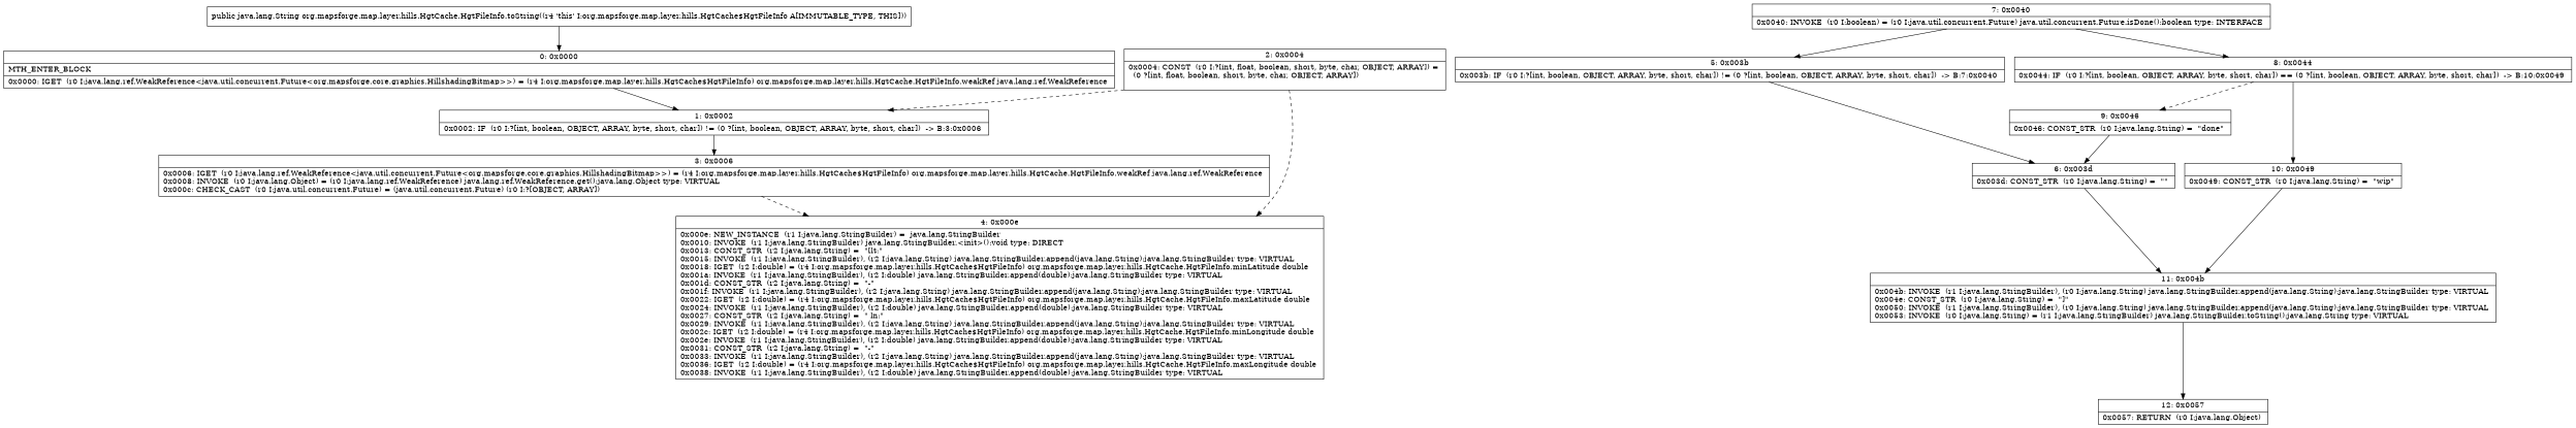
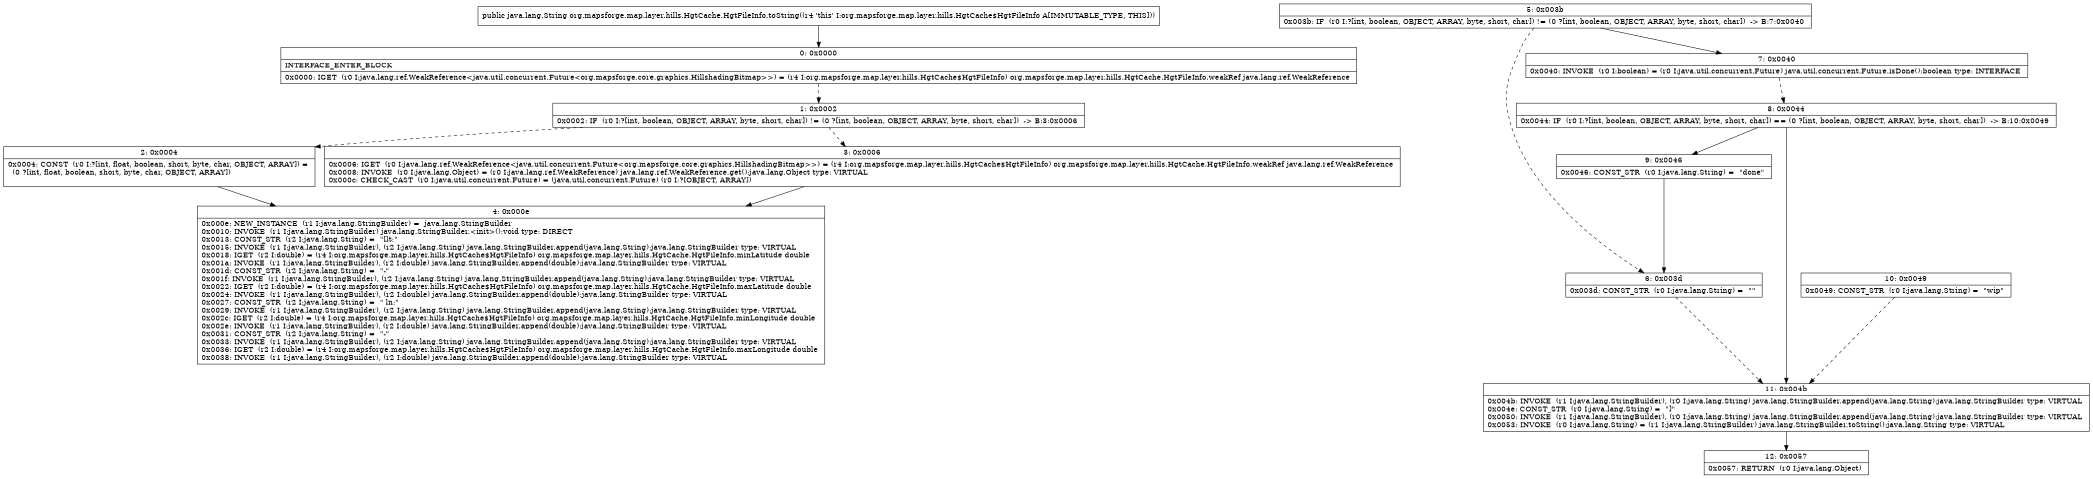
  digraph {
    node [shape=record]
-   n1 [label="{0\:\ 0x0000|MTH_ENTER_BLOCK\l|0x0000: IGET  (r0 I:java.lang.ref.WeakReference\<java.util.concurrent.Future\<org.mapsforge.core.graphics.HillshadingBitmap\>\>) = (r4 I:org.mapsforge.map.layer.hills.HgtCache$HgtFileInfo) org.mapsforge.map.layer.hills.HgtCache.HgtFileInfo.weakRef java.lang.ref.WeakReference \l}"]
+   n1 [label="{0\:\ 0x0000|INTERFACE_ENTER_BLOCK\l|0x0000: IGET  (r0 I:java.lang.ref.WeakReference\<java.util.concurrent.Future\<org.mapsforge.core.graphics.HillshadingBitmap\>\>) = (r4 I:org.mapsforge.map.layer.hills.HgtCache$HgtFileInfo) org.mapsforge.map.layer.hills.HgtCache.HgtFileInfo.weakRef java.lang.ref.WeakReference \l}"]
    n2 [label="{1\:\ 0x0002|0x0002: IF  (r0 I:?[int, boolean, OBJECT, ARRAY, byte, short, char]) != (0 ?[int, boolean, OBJECT, ARRAY, byte, short, char])  \-\> B:3:0x0006 \l}"]
    n3 [label="{2\:\ 0x0004|0x0004: CONST  (r0 I:?[int, float, boolean, short, byte, char, OBJECT, ARRAY]) = \l  (0 ?[int, float, boolean, short, byte, char, OBJECT, ARRAY])\l \l}"]
    n4 [label="{3\:\ 0x0006|0x0006: IGET  (r0 I:java.lang.ref.WeakReference\<java.util.concurrent.Future\<org.mapsforge.core.graphics.HillshadingBitmap\>\>) = (r4 I:org.mapsforge.map.layer.hills.HgtCache$HgtFileInfo) org.mapsforge.map.layer.hills.HgtCache.HgtFileInfo.weakRef java.lang.ref.WeakReference \l0x0008: INVOKE  (r0 I:java.lang.Object) = (r0 I:java.lang.ref.WeakReference) java.lang.ref.WeakReference.get():java.lang.Object type: VIRTUAL \l0x000c: CHECK_CAST  (r0 I:java.util.concurrent.Future) = (java.util.concurrent.Future) (r0 I:?[OBJECT, ARRAY]) \l}"]
    n5 [label="{4\:\ 0x000e|0x000e: NEW_INSTANCE  (r1 I:java.lang.StringBuilder) =  java.lang.StringBuilder \l0x0010: INVOKE  (r1 I:java.lang.StringBuilder) java.lang.StringBuilder.\<init\>():void type: DIRECT \l0x0013: CONST_STR  (r2 I:java.lang.String) =  \"[lt:\" \l0x0015: INVOKE  (r1 I:java.lang.StringBuilder), (r2 I:java.lang.String) java.lang.StringBuilder.append(java.lang.String):java.lang.StringBuilder type: VIRTUAL \l0x0018: IGET  (r2 I:double) = (r4 I:org.mapsforge.map.layer.hills.HgtCache$HgtFileInfo) org.mapsforge.map.layer.hills.HgtCache.HgtFileInfo.minLatitude double \l0x001a: INVOKE  (r1 I:java.lang.StringBuilder), (r2 I:double) java.lang.StringBuilder.append(double):java.lang.StringBuilder type: VIRTUAL \l0x001d: CONST_STR  (r2 I:java.lang.String) =  \"\-\" \l0x001f: INVOKE  (r1 I:java.lang.StringBuilder), (r2 I:java.lang.String) java.lang.StringBuilder.append(java.lang.String):java.lang.StringBuilder type: VIRTUAL \l0x0022: IGET  (r2 I:double) = (r4 I:org.mapsforge.map.layer.hills.HgtCache$HgtFileInfo) org.mapsforge.map.layer.hills.HgtCache.HgtFileInfo.maxLatitude double \l0x0024: INVOKE  (r1 I:java.lang.StringBuilder), (r2 I:double) java.lang.StringBuilder.append(double):java.lang.StringBuilder type: VIRTUAL \l0x0027: CONST_STR  (r2 I:java.lang.String) =  \" ln:\" \l0x0029: INVOKE  (r1 I:java.lang.StringBuilder), (r2 I:java.lang.String) java.lang.StringBuilder.append(java.lang.String):java.lang.StringBuilder type: VIRTUAL \l0x002c: IGET  (r2 I:double) = (r4 I:org.mapsforge.map.layer.hills.HgtCache$HgtFileInfo) org.mapsforge.map.layer.hills.HgtCache.HgtFileInfo.minLongitude double \l0x002e: INVOKE  (r1 I:java.lang.StringBuilder), (r2 I:double) java.lang.StringBuilder.append(double):java.lang.StringBuilder type: VIRTUAL \l0x0031: CONST_STR  (r2 I:java.lang.String) =  \"\-\" \l0x0033: INVOKE  (r1 I:java.lang.StringBuilder), (r2 I:java.lang.String) java.lang.StringBuilder.append(java.lang.String):java.lang.StringBuilder type: VIRTUAL \l0x0036: IGET  (r2 I:double) = (r4 I:org.mapsforge.map.layer.hills.HgtCache$HgtFileInfo) org.mapsforge.map.layer.hills.HgtCache.HgtFileInfo.maxLongitude double \l0x0038: INVOKE  (r1 I:java.lang.StringBuilder), (r2 I:double) java.lang.StringBuilder.append(double):java.lang.StringBuilder type: VIRTUAL \l}"]
    n6 [label="{5\:\ 0x003b|0x003b: IF  (r0 I:?[int, boolean, OBJECT, ARRAY, byte, short, char]) != (0 ?[int, boolean, OBJECT, ARRAY, byte, short, char])  \-\> B:7:0x0040 \l}"]
    n7 [label="{6\:\ 0x003d|0x003d: CONST_STR  (r0 I:java.lang.String) =  \"\" \l}"]
    n8 [label="{7\:\ 0x0040|0x0040: INVOKE  (r0 I:boolean) = (r0 I:java.util.concurrent.Future) java.util.concurrent.Future.isDone():boolean type: INTERFACE \l}"]
    n9 [label="{11\:\ 0x004b|0x004b: INVOKE  (r1 I:java.lang.StringBuilder), (r0 I:java.lang.String) java.lang.StringBuilder.append(java.lang.String):java.lang.StringBuilder type: VIRTUAL \l0x004e: CONST_STR  (r0 I:java.lang.String) =  \"]\" \l0x0050: INVOKE  (r1 I:java.lang.StringBuilder), (r0 I:java.lang.String) java.lang.StringBuilder.append(java.lang.String):java.lang.StringBuilder type: VIRTUAL \l0x0053: INVOKE  (r0 I:java.lang.String) = (r1 I:java.lang.StringBuilder) java.lang.StringBuilder.toString():java.lang.String type: VIRTUAL \l}"]
    n10 [label="{8\:\ 0x0044|0x0044: IF  (r0 I:?[int, boolean, OBJECT, ARRAY, byte, short, char]) == (0 ?[int, boolean, OBJECT, ARRAY, byte, short, char])  \-\> B:10:0x0049 \l}"]
    n11 [label="{12\:\ 0x0057|0x0057: RETURN  (r0 I:java.lang.Object) \l}"]
    n12 [label="{9\:\ 0x0046|0x0046: CONST_STR  (r0 I:java.lang.String) =  \"done\" \l}"]
    n13 [label="{10\:\ 0x0049|0x0049: CONST_STR  (r0 I:java.lang.String) =  \"wip\" \l}"]
    n14 [label="{public java.lang.String org.mapsforge.map.layer.hills.HgtCache.HgtFileInfo.toString((r4 'this' I:org.mapsforge.map.layer.hills.HgtCache$HgtFileInfo A[IMMUTABLE_TYPE, THIS])) }"]
-   n1 -> n2
-   n3 -> n2 [style=dashed]
-   n2 -> n4
-   n3 -> n5 [style=dashed]
-   n4 -> n5 [style=dashed]
-   n6 -> n7 [style=solid]
-   n8 -> n6
-   n7 -> n9
-   n8 -> n10
+   n1 -> n2 [style=dashed]
+   n2 -> n3 [style=dashed]
+   n2 -> n4 [style=dashed]
+   n3 -> n5
+   n4 -> n5
+   n6 -> n7 [style=dashed]
+   n6 -> n8
+   n7 -> n9 [style=dashed]
+   n8 -> n10 [style=dashed]
    n9 -> n11
-   n10 -> n12 [style=dashed]
-   n10 -> n13
+   n10 -> n12 [style=solid]
+   n10 -> n9
    n12 -> n7
-   n13 -> n9
+   n13 -> n9 [style=dashed]
    n14 -> n1
  }
